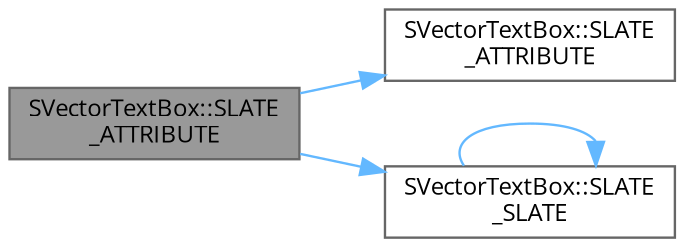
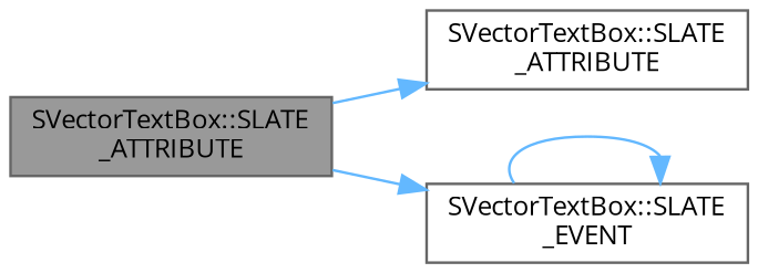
  digraph {
    rankdir=LR
    fontname="Open Sans"
    node [color=grey40 fillcolor=white fontname="Open Sans" fontsize=10 shape=box style=filled]
    edge [color=steelblue1 fontname="Open Sans" fontsize=10 labelfontname=Helvetica labelfontsize=10 style=solid]
    n1 [color=gray40 fillcolor=grey60 fontcolor=black height=0.2 label="SVectorTextBox::SLATE\l_ATTRIBUTE" width=0.4]
    n2 [height=0.2 label="SVectorTextBox::SLATE\l_ATTRIBUTE" width=0.4]
-   n3 [height=0.2 label="SVectorTextBox::SLATE\l_SLATE" width=0.4]
+   n3 [height=0.2 label="SVectorTextBox::SLATE\l_EVENT" width=0.4]
    n1 -> n2
    n1 -> n3
    n3 -> n3
  }
